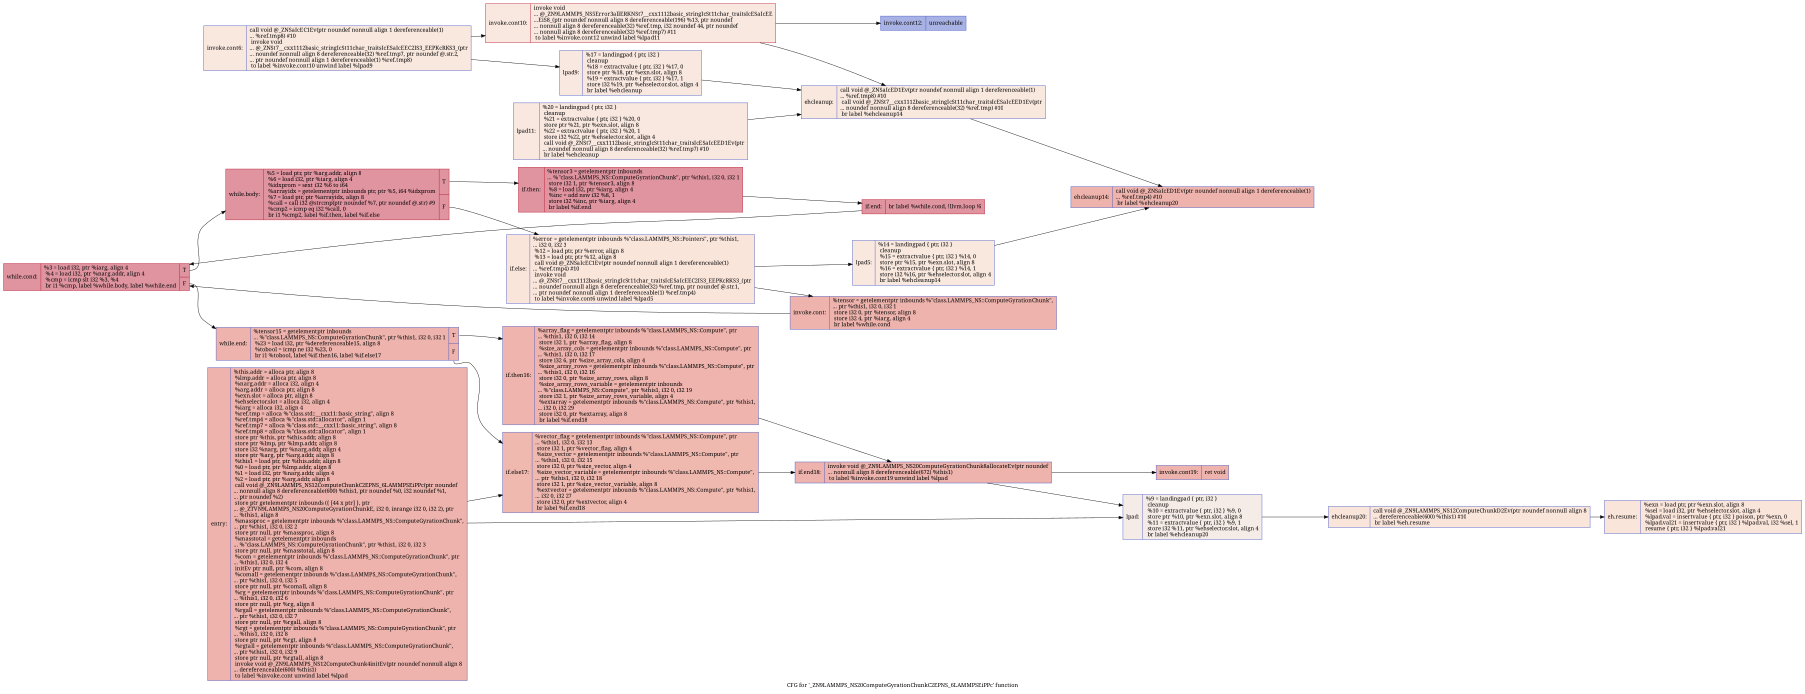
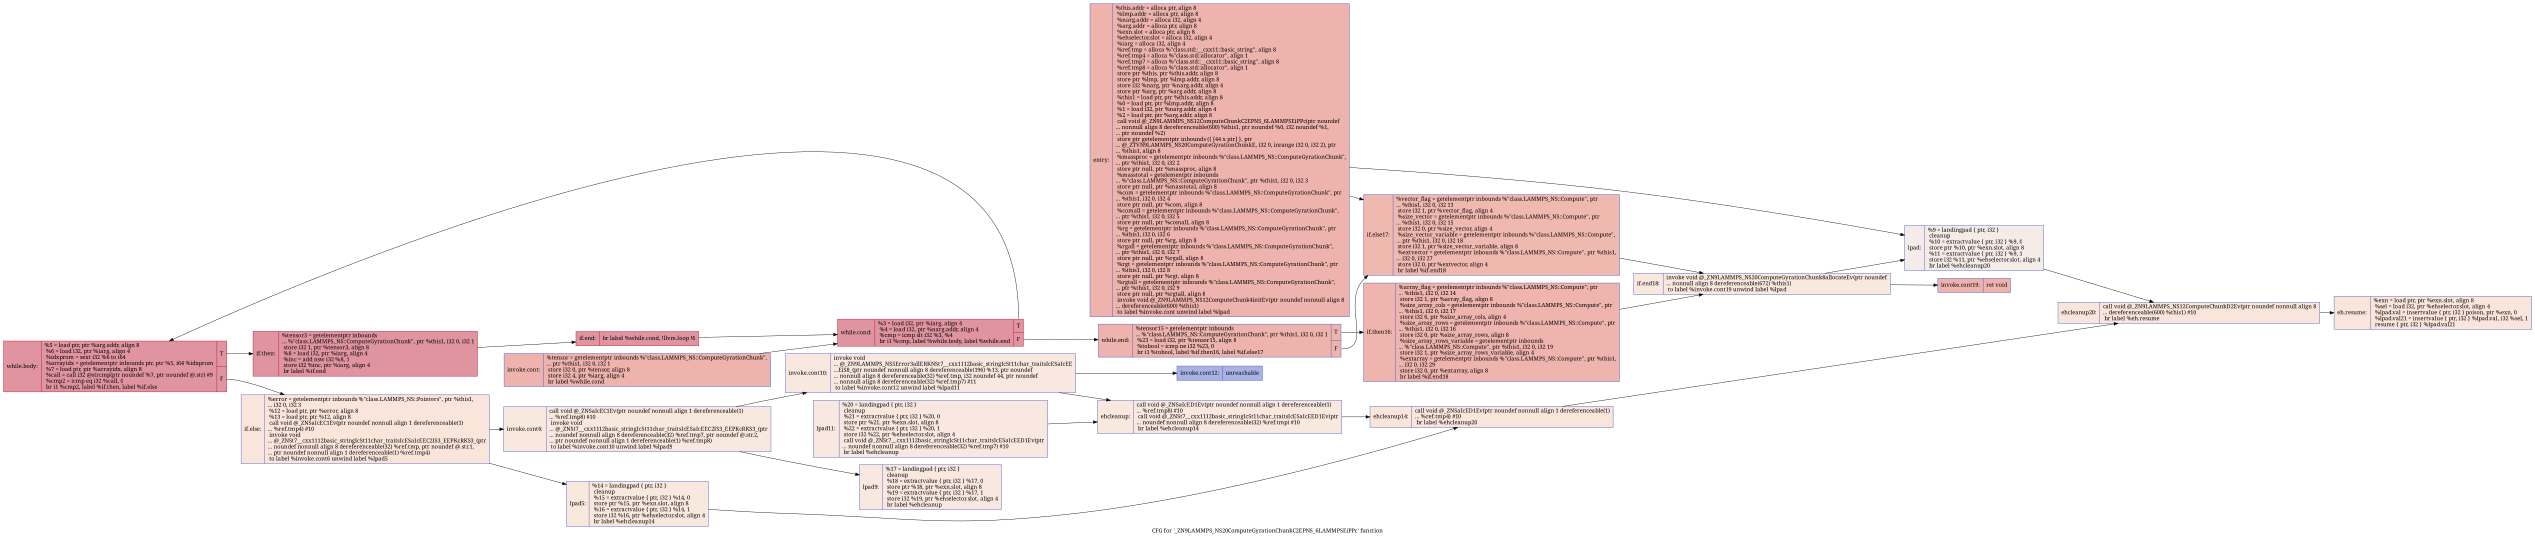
  digraph {
    fontname="Noto Serif"
    label="CFG for '_ZN9LAMMPS_NS20ComputeGyrationChunkC2EPNS_6LAMMPSEiPPc' function"
    rankdir=LR
    node [color="#3d50c3ff" fillcolor="#d6524470" fontname="Noto Serif" shape=record style=filled]
    edge [fontname="Noto Serif"]
-   n1 [label="{entry:\l|  %this.addr = alloca ptr, align 8\l  %lmp.addr = alloca ptr, align 8\l  %narg.addr = alloca i32, align 4\l  %arg.addr = alloca ptr, align 8\l  %exn.slot = alloca ptr, align 8\l  %ehselector.slot = alloca i32, align 4\l  %iarg = alloca i32, align 4\l  %ref.tmp = alloca %\"class.std::__cxx11::basic_string\", align 8\l  %ref.tmp4 = alloca %\"class.std::allocator\", align 1\l  %ref.tmp7 = alloca %\"class.std::__cxx11::basic_string\", align 8\l  %ref.tmp8 = alloca %\"class.std::allocator\", align 1\l  store ptr %this, ptr %this.addr, align 8\l  store ptr %lmp, ptr %lmp.addr, align 8\l  store i32 %narg, ptr %narg.addr, align 4\l  store ptr %arg, ptr %arg.addr, align 8\l  %this1 = load ptr, ptr %this.addr, align 8\l  %0 = load ptr, ptr %lmp.addr, align 8\l  %1 = load i32, ptr %narg.addr, align 4\l  %2 = load ptr, ptr %arg.addr, align 8\l  call void @_ZN9LAMMPS_NS12ComputeChunkC2EPNS_6LAMMPSEiPPc(ptr noundef\l... nonnull align 8 dereferenceable(600) %this1, ptr noundef %0, i32 noundef %1,\l... ptr noundef %2)\l  store ptr getelementptr inbounds (\{ [44 x ptr] \}, ptr\l... @_ZTVN9LAMMPS_NS20ComputeGyrationChunkE, i32 0, inrange i32 0, i32 2), ptr\l... %this1, align 8\l  %massproc = getelementptr inbounds %\"class.LAMMPS_NS::ComputeGyrationChunk\",\l... ptr %this1, i32 0, i32 2\l  store ptr null, ptr %massproc, align 8\l  %masstotal = getelementptr inbounds\l... %\"class.LAMMPS_NS::ComputeGyrationChunk\", ptr %this1, i32 0, i32 3\l  store ptr null, ptr %masstotal, align 8\l  %com = getelementptr inbounds %\"class.LAMMPS_NS::ComputeGyrationChunk\", ptr\l... %this1, i32 0, i32 4\l  initEv ptr null, ptr %com, align 8\l  %comall = getelementptr inbounds %\"class.LAMMPS_NS::ComputeGyrationChunk\",\l... ptr %this1, i32 0, i32 5\l  store ptr null, ptr %comall, align 8\l  %rg = getelementptr inbounds %\"class.LAMMPS_NS::ComputeGyrationChunk\", ptr\l... %this1, i32 0, i32 6\l  store ptr null, ptr %rg, align 8\l  %rgall = getelementptr inbounds %\"class.LAMMPS_NS::ComputeGyrationChunk\",\l... ptr %this1, i32 0, i32 7\l  store ptr null, ptr %rgall, align 8\l  %rgt = getelementptr inbounds %\"class.LAMMPS_NS::ComputeGyrationChunk\", ptr\l... %this1, i32 0, i32 8\l  store ptr null, ptr %rgt, align 8\l  %rgtall = getelementptr inbounds %\"class.LAMMPS_NS::ComputeGyrationChunk\",\l... ptr %this1, i32 0, i32 9\l  store ptr null, ptr %rgtall, align 8\l  invoke void @_ZN9LAMMPS_NS12ComputeChunk4initEv(ptr noundef nonnull align 8\l... dereferenceable(600) %this1)\l          to label %invoke.cont unwind label %lpad\l}"]
+   n1 [label="{entry:\l|  %this.addr = alloca ptr, align 8\l  %lmp.addr = alloca ptr, align 8\l  %narg.addr = alloca i32, align 4\l  %arg.addr = alloca ptr, align 8\l  %exn.slot = alloca ptr, align 8\l  %ehselector.slot = alloca i32, align 4\l  %iarg = alloca i32, align 4\l  %ref.tmp = alloca %\"class.std::__cxx11::basic_string\", align 8\l  %ref.tmp4 = alloca %\"class.std::allocator\", align 1\l  %ref.tmp7 = alloca %\"class.std::__cxx11::basic_string\", align 8\l  %ref.tmp8 = alloca %\"class.std::allocator\", align 1\l  store ptr %this, ptr %this.addr, align 8\l  store ptr %lmp, ptr %lmp.addr, align 8\l  store i32 %narg, ptr %narg.addr, align 4\l  store ptr %arg, ptr %arg.addr, align 8\l  %this1 = load ptr, ptr %this.addr, align 8\l  %0 = load ptr, ptr %lmp.addr, align 8\l  %1 = load i32, ptr %narg.addr, align 4\l  %2 = load ptr, ptr %arg.addr, align 8\l  call void @_ZN9LAMMPS_NS12ComputeChunkC2EPNS_6LAMMPSEiPPc(ptr noundef\l... nonnull align 8 dereferenceable(600) %this1, ptr noundef %0, i32 noundef %1,\l... ptr noundef %2)\l  store ptr getelementptr inbounds (\{ [44 x ptr] \}, ptr\l... @_ZTVN9LAMMPS_NS20ComputeGyrationChunkE, i32 0, inrange i32 0, i32 2), ptr\l... %this1, align 8\l  %massproc = getelementptr inbounds %\"class.LAMMPS_NS::ComputeGyrationChunk\",\l... ptr %this1, i32 0, i32 2\l  store ptr null, ptr %massproc, align 8\l  %masstotal = getelementptr inbounds\l... %\"class.LAMMPS_NS::ComputeGyrationChunk\", ptr %this1, i32 0, i32 3\l  store ptr null, ptr %masstotal, align 8\l  %com = getelementptr inbounds %\"class.LAMMPS_NS::ComputeGyrationChunk\", ptr\l... %this1, i32 0, i32 4\l  store ptr null, ptr %com, align 8\l  %comall = getelementptr inbounds %\"class.LAMMPS_NS::ComputeGyrationChunk\",\l... ptr %this1, i32 0, i32 5\l  store ptr null, ptr %comall, align 8\l  %rg = getelementptr inbounds %\"class.LAMMPS_NS::ComputeGyrationChunk\", ptr\l... %this1, i32 0, i32 6\l  store ptr null, ptr %rg, align 8\l  %rgall = getelementptr inbounds %\"class.LAMMPS_NS::ComputeGyrationChunk\",\l... ptr %this1, i32 0, i32 7\l  store ptr null, ptr %rgall, align 8\l  %rgt = getelementptr inbounds %\"class.LAMMPS_NS::ComputeGyrationChunk\", ptr\l... %this1, i32 0, i32 8\l  store ptr null, ptr %rgt, align 8\l  %rgtall = getelementptr inbounds %\"class.LAMMPS_NS::ComputeGyrationChunk\",\l... ptr %this1, i32 0, i32 9\l  store ptr null, ptr %rgtall, align 8\l  invoke void @_ZN9LAMMPS_NS12ComputeChunk4initEv(ptr noundef nonnull align 8\l... dereferenceable(600) %this1)\l          to label %invoke.cont unwind label %lpad\l}"]
    n2 [fillcolor="#ead5c970" label="{lpad:\l|  %9 = landingpad \{ ptr, i32 \}\l          cleanup\l  %10 = extractvalue \{ ptr, i32 \} %9, 0\l  store ptr %10, ptr %exn.slot, align 8\l  %11 = extractvalue \{ ptr, i32 \} %9, 1\l  store i32 %11, ptr %ehselector.slot, align 4\l  br label %ehcleanup20\l}"]
    n3 [fillcolor="#de614d70" label="{if.else17:\l|  %vector_flag = getelementptr inbounds %\"class.LAMMPS_NS::Compute\", ptr\l... %this1, i32 0, i32 13\l  store i32 1, ptr %vector_flag, align 4\l  %size_vector = getelementptr inbounds %\"class.LAMMPS_NS::Compute\", ptr\l... %this1, i32 0, i32 15\l  store i32 0, ptr %size_vector, align 4\l  %size_vector_variable = getelementptr inbounds %\"class.LAMMPS_NS::Compute\",\l... ptr %this1, i32 0, i32 18\l  store i32 1, ptr %size_vector_variable, align 8\l  %extvector = getelementptr inbounds %\"class.LAMMPS_NS::Compute\", ptr %this1,\l... i32 0, i32 27\l  store i32 0, ptr %extvector, align 4\l  br label %if.end18\l}"]
    n4 [label="{invoke.cont:\l|  %tensor = getelementptr inbounds %\"class.LAMMPS_NS::ComputeGyrationChunk\",\l... ptr %this1, i32 0, i32 1\l  store i32 0, ptr %tensor, align 8\l  store i32 4, ptr %iarg, align 4\l  br label %while.cond\l}"]
    n5 [color="#b70d28ff" fillcolor="#b70d2870" label="{while.cond:\l|  %3 = load i32, ptr %iarg, align 4\l  %4 = load i32, ptr %narg.addr, align 4\l  %cmp = icmp slt i32 %3, %4\l  br i1 %cmp, label %while.body, label %while.end\l|{<s0>T|<s1>F}}"]
    n6 [fillcolor="#f4c5ad70" label="{ehcleanup20:\l|  call void @_ZN9LAMMPS_NS12ComputeChunkD2Ev(ptr noundef nonnull align 8\l... dereferenceable(600) %this1) #10\l  br label %eh.resume\l}"]
    n7 [color="#b70d28ff" fillcolor="#b70d2870" label="{while.body:\l|  %5 = load ptr, ptr %arg.addr, align 8\l  %6 = load i32, ptr %iarg, align 4\l  %idxprom = sext i32 %6 to i64\l  %arrayidx = getelementptr inbounds ptr, ptr %5, i64 %idxprom\l  %7 = load ptr, ptr %arrayidx, align 8\l  %call = call i32 @strcmp(ptr noundef %7, ptr noundef @.str) #9\l  %cmp2 = icmp eq i32 %call, 0\l  br i1 %cmp2, label %if.then, label %if.else\l|{<s0>T|<s1>F}}"]
-   n8 [label="{while.end:\l|  %tensor15 = getelementptr inbounds\l... %\"class.LAMMPS_NS::ComputeGyrationChunk\", ptr %this1, i32 0, i32 1\l  %23 = load i32, ptr %dereferenceable15, align 8\l  %tobool = icmp ne i32 %23, 0\l  br i1 %tobool, label %if.then16, label %if.else17\l|{<s0>T|<s1>F}}"]
+   n8 [label="{while.end:\l|  %tensor15 = getelementptr inbounds\l... %\"class.LAMMPS_NS::ComputeGyrationChunk\", ptr %this1, i32 0, i32 1\l  %23 = load i32, ptr %tensor15, align 8\l  %tobool = icmp ne i32 %23, 0\l  br i1 %tobool, label %if.then16, label %if.else17\l|{<s0>T|<s1>F}}"]
    n9 [fillcolor="#f4c5ad70" label="{eh.resume:\l|  %exn = load ptr, ptr %exn.slot, align 8\l  %sel = load i32, ptr %ehselector.slot, align 4\l  %lpad.val = insertvalue \{ ptr, i32 \} poison, ptr %exn, 0\l  %lpad.val21 = insertvalue \{ ptr, i32 \} %lpad.val, i32 %sel, 1\l  resume \{ ptr, i32 \} %lpad.val21\l}"]
    n10 [color="#b70d28ff" fillcolor="#b70d2870" label="{if.then:\l|  %tensor3 = getelementptr inbounds\l... %\"class.LAMMPS_NS::ComputeGyrationChunk\", ptr %this1, i32 0, i32 1\l  store i32 1, ptr %tensor3, align 8\l  %8 = load i32, ptr %iarg, align 4\l  %inc = add nsw i32 %8, 1\l  store i32 %inc, ptr %iarg, align 4\l  br label %if.end\l}"]
    n11 [fillcolor="#f4c5ad70" label="{if.else:\l|  %error = getelementptr inbounds %\"class.LAMMPS_NS::Pointers\", ptr %this1,\l... i32 0, i32 3\l  %12 = load ptr, ptr %error, align 8\l  %13 = load ptr, ptr %12, align 8\l  call void @_ZNSaIcEC1Ev(ptr noundef nonnull align 1 dereferenceable(1)\l... %ref.tmp4) #10\l  invoke void\l... @_ZNSt7__cxx1112basic_stringIcSt11char_traitsIcESaIcEEC2IS3_EEPKcRKS3_(ptr\l... noundef nonnull align 8 dereferenceable(32) %ref.tmp, ptr noundef @.str.1,\l... ptr noundef nonnull align 1 dereferenceable(1) %ref.tmp4)\l          to label %invoke.cont6 unwind label %lpad5\l}"]
    n12 [fillcolor="#d8564670" label="{if.then16:\l|  %array_flag = getelementptr inbounds %\"class.LAMMPS_NS::Compute\", ptr\l... %this1, i32 0, i32 14\l  store i32 1, ptr %array_flag, align 8\l  %size_array_cols = getelementptr inbounds %\"class.LAMMPS_NS::Compute\", ptr\l... %this1, i32 0, i32 17\l  store i32 6, ptr %size_array_cols, align 4\l  %size_array_rows = getelementptr inbounds %\"class.LAMMPS_NS::Compute\", ptr\l... %this1, i32 0, i32 16\l  store i32 0, ptr %size_array_rows, align 8\l  %size_array_rows_variable = getelementptr inbounds\l... %\"class.LAMMPS_NS::Compute\", ptr %this1, i32 0, i32 19\l  store i32 1, ptr %size_array_rows_variable, align 4\l  %extarray = getelementptr inbounds %\"class.LAMMPS_NS::Compute\", ptr %this1,\l... i32 0, i32 29\l  store i32 0, ptr %extarray, align 8\l  br label %if.end18\l}"]
    n13 [color="#b70d28ff" fillcolor="#b70d2870" label="{if.end:\l|  br label %while.cond, !llvm.loop !6\l}"]
    n14 [fillcolor="#f2cab570" label="{invoke.cont6:\l|  call void @_ZNSaIcEC1Ev(ptr noundef nonnull align 1 dereferenceable(1)\l... %ref.tmp8) #10\l  invoke void\l... @_ZNSt7__cxx1112basic_stringIcSt11char_traitsIcESaIcEEC2IS3_EEPKcRKS3_(ptr\l... noundef nonnull align 8 dereferenceable(32) %ref.tmp7, ptr noundef @.str.2,\l... ptr noundef nonnull align 1 dereferenceable(1) %ref.tmp8)\l          to label %invoke.cont10 unwind label %lpad9\l}"]
    n15 [fillcolor="#f2cab570" label="{lpad5:\l|  %14 = landingpad \{ ptr, i32 \}\l          cleanup\l  %15 = extractvalue \{ ptr, i32 \} %14, 0\l  store ptr %15, ptr %exn.slot, align 8\l  %16 = extractvalue \{ ptr, i32 \} %14, 1\l  store i32 %16, ptr %ehselector.slot, align 4\l  br label %ehcleanup14\l}"]
-   n16 [label="{if.end18:\l|  invoke void @_ZN9LAMMPS_NS20ComputeGyrationChunk8allocateEv(ptr noundef\l... nonnull align 8 dereferenceable(672) %this1)\l          to label %invoke.cont19 unwind label %lpad\l}"]
-   n17 [color="#b70d28ff" fillcolor="#f1ccb870" label="{invoke.cont10:\l|  invoke void\l... @_ZN9LAMMPS_NS5Error3allERKNSt7__cxx1112basic_stringIcSt11char_traitsIcESaIcEE\l...EiS8_(ptr noundef nonnull align 8 dereferenceable(196) %13, ptr noundef\l... nonnull align 8 dereferenceable(32) %ref.tmp, i32 noundef 44, ptr noundef\l... nonnull align 8 dereferenceable(32) %ref.tmp7) #11\l          to label %invoke.cont12 unwind label %lpad11\l}"]
+   n16 [fillcolor="#f2cab570" label="{if.end18:\l|  invoke void @_ZN9LAMMPS_NS20ComputeGyrationChunk8allocateEv(ptr noundef\l... nonnull align 8 dereferenceable(672) %this1)\l          to label %invoke.cont19 unwind label %lpad\l}"]
+   n17 [fillcolor="#f1ccb870" label="{invoke.cont10:\l|  invoke void\l... @_ZN9LAMMPS_NS5Error3allERKNSt7__cxx1112basic_stringIcSt11char_traitsIcESaIcEE\l...EiS8_(ptr noundef nonnull align 8 dereferenceable(196) %13, ptr noundef\l... nonnull align 8 dereferenceable(32) %ref.tmp, i32 noundef 44, ptr noundef\l... nonnull align 8 dereferenceable(32) %ref.tmp7) #11\l          to label %invoke.cont12 unwind label %lpad11\l}"]
    n18 [fillcolor="#f1ccb870" label="{lpad9:\l|  %17 = landingpad \{ ptr, i32 \}\l          cleanup\l  %18 = extractvalue \{ ptr, i32 \} %17, 0\l  store ptr %18, ptr %exn.slot, align 8\l  %19 = extractvalue \{ ptr, i32 \} %17, 1\l  store i32 %19, ptr %ehselector.slot, align 4\l  br label %ehcleanup\l}"]
-   n19 [label="{ehcleanup14:\l|  call void @_ZNSaIcED1Ev(ptr noundef nonnull align 1 dereferenceable(1)\l... %ref.tmp4) #10\l  br label %ehcleanup20\l}"]
+   n19 [fillcolor="#f4c5ad70" label="{ehcleanup14:\l|  call void @_ZNSaIcED1Ev(ptr noundef nonnull align 1 dereferenceable(1)\l... %ref.tmp4) #10\l  br label %ehcleanup20\l}"]
    n20 [fillcolor="#3d50c370" label="{invoke.cont12:\l|  unreachable\l}"]
    n21 [fillcolor="#f2cab570" label="{ehcleanup:\l|  call void @_ZNSaIcED1Ev(ptr noundef nonnull align 1 dereferenceable(1)\l... %ref.tmp8) #10\l  call void @_ZNSt7__cxx1112basic_stringIcSt11char_traitsIcESaIcEED1Ev(ptr\l... noundef nonnull align 8 dereferenceable(32) %ref.tmp) #10\l  br label %ehcleanup14\l}"]
    n22 [fillcolor="#f1ccb870" label="{lpad11:\l|  %20 = landingpad \{ ptr, i32 \}\l          cleanup\l  %21 = extractvalue \{ ptr, i32 \} %20, 0\l  store ptr %21, ptr %exn.slot, align 8\l  %22 = extractvalue \{ ptr, i32 \} %20, 1\l  store i32 %22, ptr %ehselector.slot, align 4\l  call void @_ZNSt7__cxx1112basic_stringIcSt11char_traitsIcESaIcEED1Ev(ptr\l... noundef nonnull align 8 dereferenceable(32) %ref.tmp7) #10\l  br label %ehcleanup\l}"]
    n23 [label="{invoke.cont19:\l|  ret void\l}"]
    n1 -> n2
    n1 -> n3
    n2 -> n6
    n3 -> n16
    n4 -> n5
    n5 -> n7 [tailport=s0]
    n5 -> n8 [tailport=s1]
    n6 -> n9
    n7 -> n10 [tailport=s0]
    n7 -> n11 [tailport=s1]
    n8 -> n3 [tailport=s1]
    n8 -> n12 [tailport=s0]
    n10 -> n13
-   n11 -> n4
+   n11 -> n14
    n11 -> n15
    n12 -> n16
    n13 -> n5
    n14 -> n17
    n14 -> n18
    n15 -> n19
    n16 -> n2
    n16 -> n23
    n17 -> n20
    n17 -> n21
-   n18 -> n21
+   n19 -> n6
    n21 -> n19
    n22 -> n21
  }
